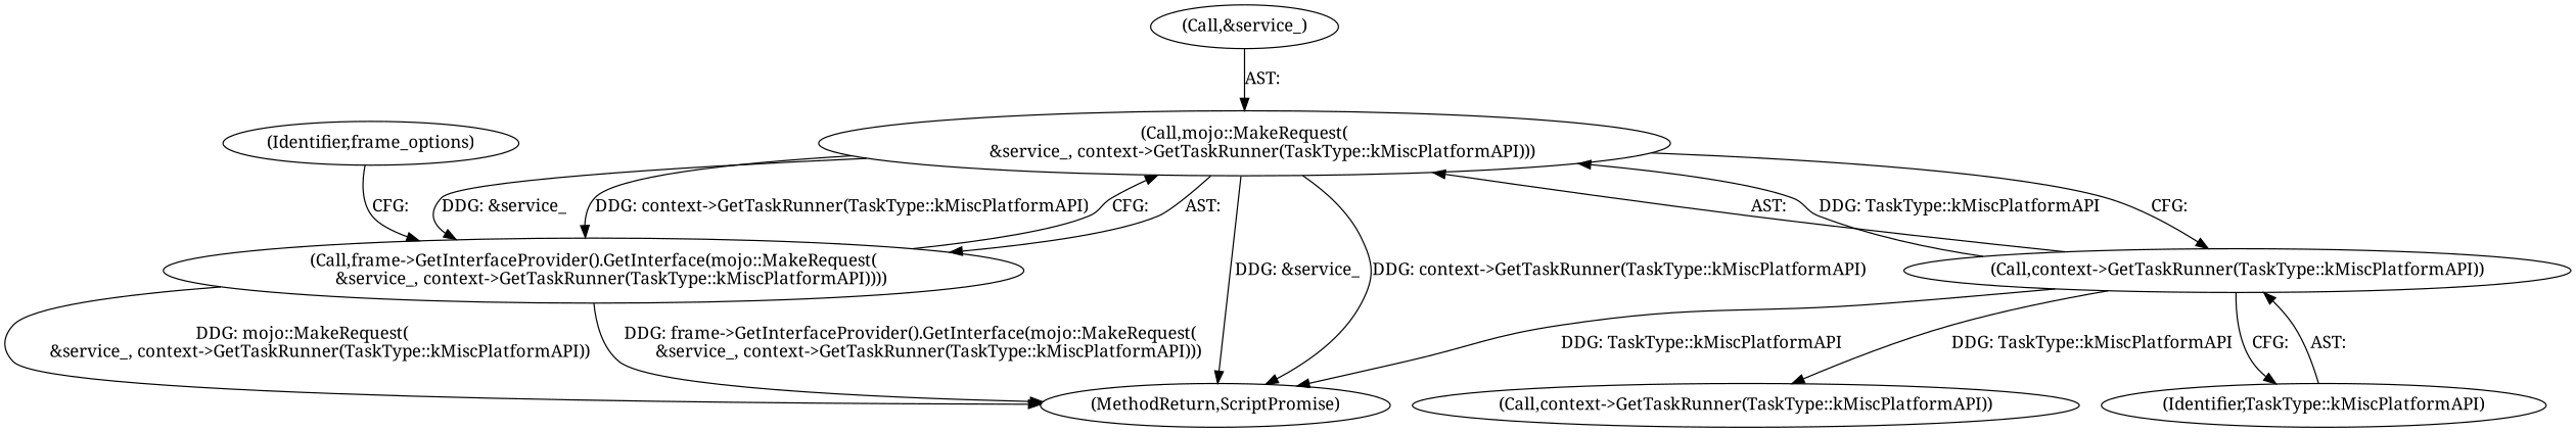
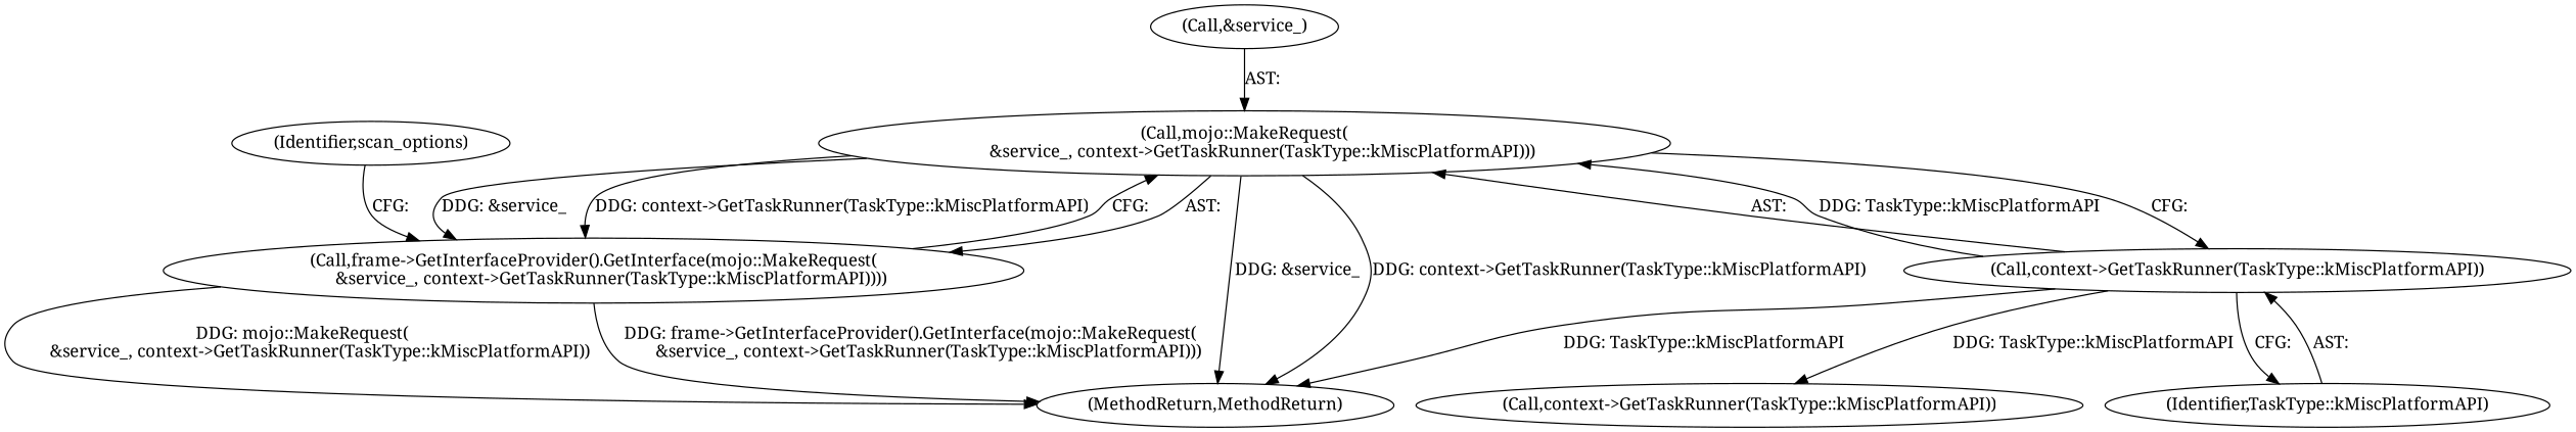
  digraph {
    fontname="Noto Serif"
    node [fontname="Noto Serif"]
    edge [fontname="Noto Serif"]
    n1 [label="(Call,mojo::MakeRequest(\n        &service_, context->GetTaskRunner(TaskType::kMiscPlatformAPI)))"]
    n2 [label="(Call,context->GetTaskRunner(TaskType::kMiscPlatformAPI))"]
    n3 [label="(Call,frame->GetInterfaceProvider().GetInterface(mojo::MakeRequest(\n        &service_, context->GetTaskRunner(TaskType::kMiscPlatformAPI))))"]
-   n4 [label="(MethodReturn,ScriptPromise)"]
+   n4 [label="(MethodReturn,MethodReturn)"]
    n5 [label="(Call,context->GetTaskRunner(TaskType::kMiscPlatformAPI))"]
    n6 [label="(Identifier,TaskType::kMiscPlatformAPI)"]
-   n7 [label="(Identifier,frame_options)"]
+   n7 [label="(Identifier,scan_options)"]
    n8 [label="(Call,&service_)"]
    n1 -> n2 [label="CFG: "]
    n1 -> n3 [label="AST: "]
    n1 -> n3 [label="DDG: &service_"]
    n1 -> n3 [label="DDG: context->GetTaskRunner(TaskType::kMiscPlatformAPI)"]
    n1 -> n4 [label="DDG: &service_"]
    n1 -> n4 [label="DDG: context->GetTaskRunner(TaskType::kMiscPlatformAPI)"]
    n2 -> n1 [label="AST: "]
    n2 -> n1 [label="DDG: TaskType::kMiscPlatformAPI"]
    n2 -> n4 [label="DDG: TaskType::kMiscPlatformAPI"]
    n2 -> n5 [label="DDG: TaskType::kMiscPlatformAPI"]
    n2 -> n6 [label="CFG: "]
    n3 -> n1 [label="CFG: "]
    n3 -> n4 [label="DDG: mojo::MakeRequest(\n        &service_, context->GetTaskRunner(TaskType::kMiscPlatformAPI))"]
    n3 -> n4 [label="DDG: frame->GetInterfaceProvider().GetInterface(mojo::MakeRequest(\n        &service_, context->GetTaskRunner(TaskType::kMiscPlatformAPI)))"]
    n6 -> n2 [label="AST: "]
    n7 -> n3 [label="CFG: "]
    n8 -> n1 [label="AST: "]
  }
